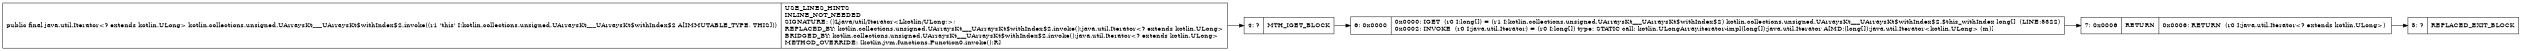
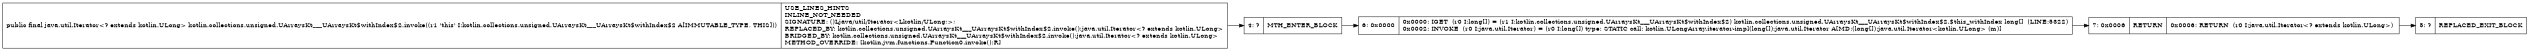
  digraph {
    rankdir=LR
    node [shape=record]
-   n1 [label="{4\:\ ?|MTH_IGET_BLOCK\l}"]
+   n1 [label="{4\:\ ?|MTH_ENTER_BLOCK\l}"]
    n2 [label="{6\:\ 0x0000|0x0000: IGET  (r0 I:long[]) = (r1 I:kotlin.collections.unsigned.UArraysKt___UArraysKt$withIndex$2) kotlin.collections.unsigned.UArraysKt___UArraysKt$withIndex$2.$this_withIndex long[]  (LINE:5322)\l0x0002: INVOKE  (r0 I:java.util.Iterator) = (r0 I:long[]) type: STATIC call: kotlin.ULongArray.iterator\-impl(long[]):java.util.Iterator A[MD:(long[]):java.util.Iterator\<kotlin.ULong\> (m)]\l}"]
    n3 [label="{7\:\ 0x0006|RETURN\l|0x0006: RETURN  (r0 I:java.util.Iterator\<? extends kotlin.ULong\>) \l}"]
    n4 [label="{5\:\ ?|REPLACED_EXIT_BLOCK\l}"]
    n5 [label="{public final java.util.Iterator\<? extends kotlin.ULong\> kotlin.collections.unsigned.UArraysKt___UArraysKt$withIndex$2.invoke((r1 'this' I:kotlin.collections.unsigned.UArraysKt___UArraysKt$withIndex$2 A[IMMUTABLE_TYPE, THIS]))  | USE_LINES_HINTS\lINLINE_NOT_NEEDED\lSIGNATURE: ()Ljava\/util\/Iterator\<Lkotlin\/ULong;\>;\lREPLACED_BY: kotlin.collections.unsigned.UArraysKt___UArraysKt$withIndex$2.invoke():java.util.Iterator\<? extends kotlin.ULong\>\lBRIDGED_BY: kotlin.collections.unsigned.UArraysKt___UArraysKt$withIndex$2.invoke():java.util.Iterator\<? extends kotlin.ULong\>\lMETHOD_OVERRIDE: [kotlin.jvm.functions.Function0.invoke():R]\l}"]
    n1 -> n2
    n2 -> n3
    n3 -> n4
    n5 -> n1
  }
